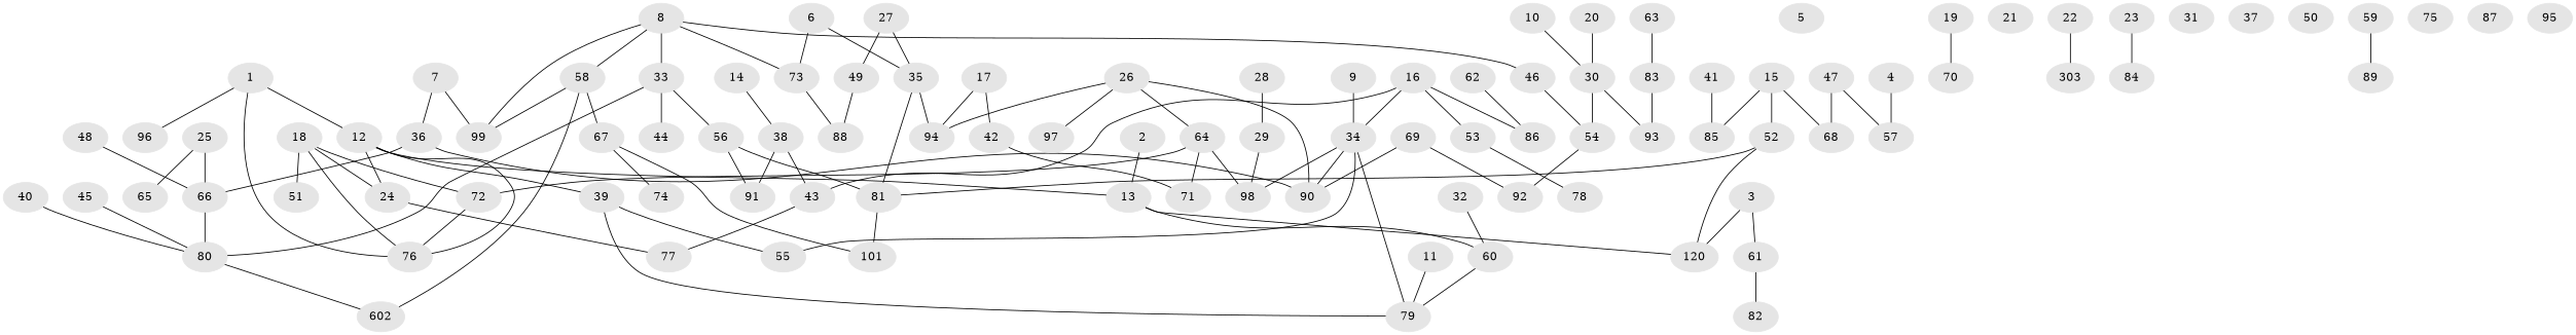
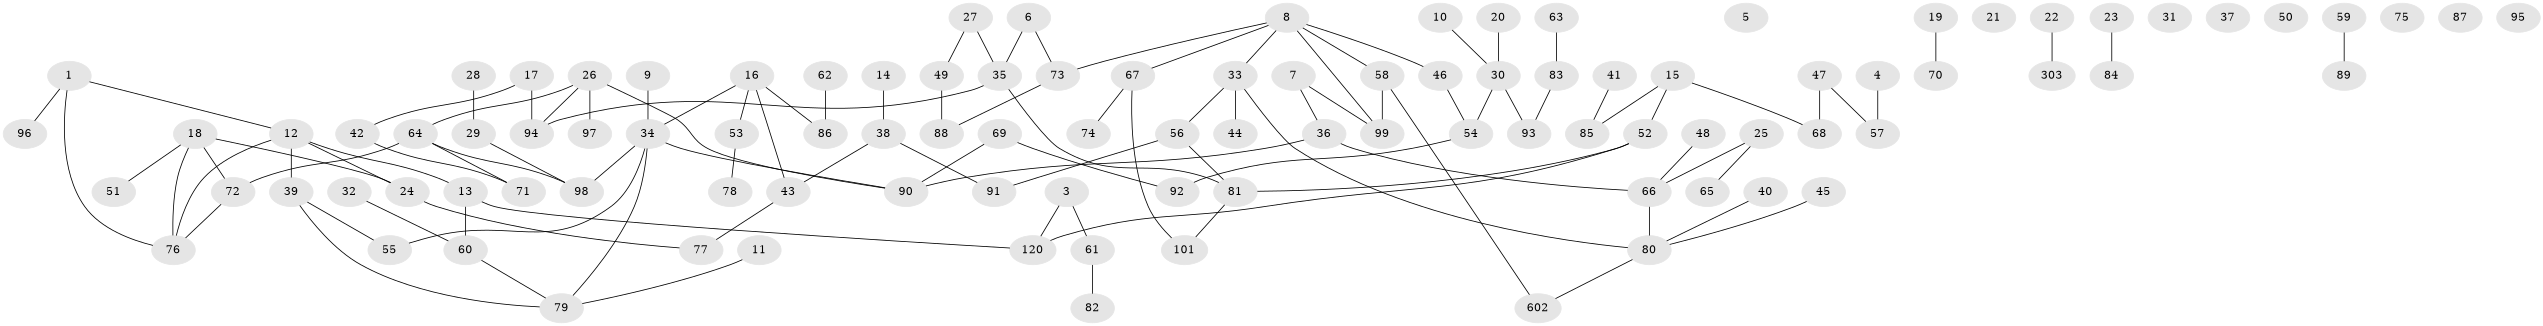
  graph {
    node [color=gray90 style=filled]
    1
    12
    76
    96
    13
    24
    39
-   2
    n9 [label=120]
    60
    3
    61
    82
    4
    57
    5
    6
    35
    73
    94
    81
    88
    7
    36
    99
    66
    90
    8
    33
    46
    58
    67
    44
    56
    80
    54
    n37 [label=602]
    74
    101
    9
    34
    79
    98
    55
    10
    30
    93
    11
    77
    14
    38
    43
    91
    15
    52
    68
    85
    16
    53
    86
    78
    17
    42
    71
    18
    51
    72
    19
    70
    20
    21
    n72 [label=303]
    22
    23
    84
    25
    65
    26
    64
    97
    27
    49
    28
    29
    92
    31
    32
    37
    40
    41
    45
    47
    48
    50
    59
    89
    62
    63
    83
    69
    75
    87
    95
    1 -- 12
    1 -- 76
    1 -- 96
    12 -- 76
    12 -- 13
    12 -- 24
    12 -- 39
    13 -- n9
    13 -- 60
    24 -- 77
    39 -- 79
    39 -- 55
-   2 -- 13
    60 -- 79
    3 -- n9
    3 -- 61
    61 -- 82
    4 -- 57
    6 -- 35
    6 -- 73
    35 -- 94
    35 -- 81
    73 -- 88
    81 -- 101
    7 -- 36
    7 -- 99
    36 -- 66
    36 -- 90
    66 -- 80
    8 -- 73
    8 -- 99
    8 -- 33
    8 -- 46
    8 -- 58
-   58 -- 67
+   8 -- 67
    33 -- 44
    33 -- 56
    33 -- 80
    46 -- 54
    58 -- 99
    58 -- n37
    67 -- 74
    67 -- 101
    56 -- 81
    56 -- 91
    80 -- n37
    54 -- 92
    9 -- 34
    34 -- 90
    34 -- 79
    34 -- 98
    34 -- 55
    10 -- 30
    30 -- 54
    30 -- 93
    11 -- 79
    14 -- 38
    38 -- 43
    38 -- 91
    43 -- 77
    15 -- 52
    15 -- 68
    15 -- 85
    52 -- n9
    52 -- 81
    16 -- 34
    16 -- 43
    16 -- 53
    16 -- 86
    53 -- 78
    17 -- 94
    17 -- 42
    42 -- 71
    18 -- 76
    18 -- 24
    18 -- 51
    18 -- 72
    72 -- 76
    19 -- 70
    20 -- 30
    22 -- n72
    23 -- 84
    25 -- 66
    25 -- 65
    26 -- 94
    26 -- 90
    26 -- 64
    26 -- 97
    64 -- 98
    64 -- 71
    64 -- 72
    27 -- 35
    27 -- 49
    49 -- 88
    28 -- 29
    29 -- 98
    32 -- 60
    40 -- 80
    41 -- 85
    45 -- 80
    47 -- 57
    47 -- 68
    48 -- 66
    59 -- 89
    62 -- 86
    63 -- 83
    83 -- 93
    69 -- 90
    69 -- 92
  }
